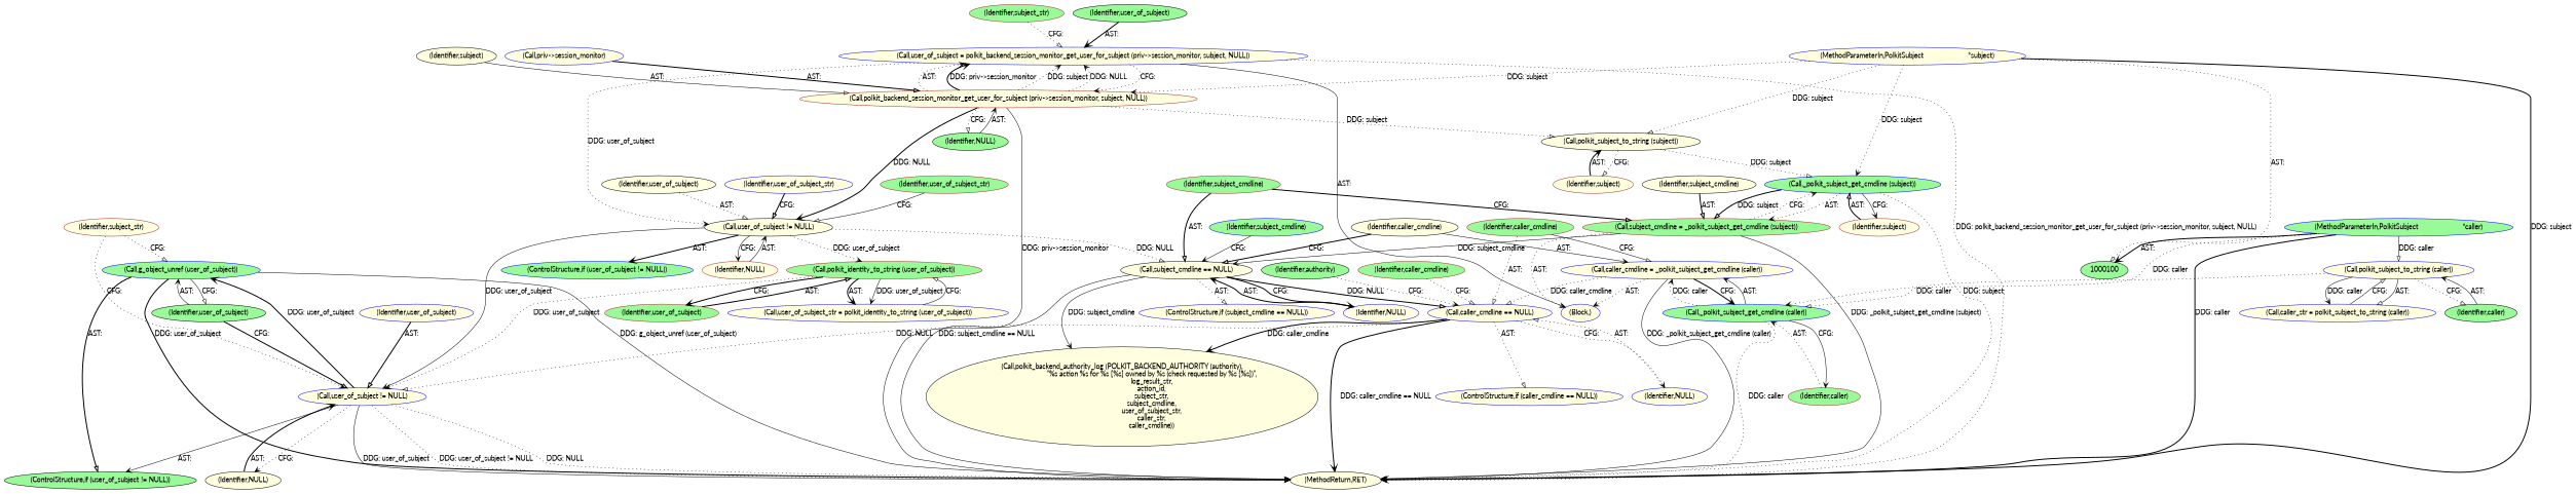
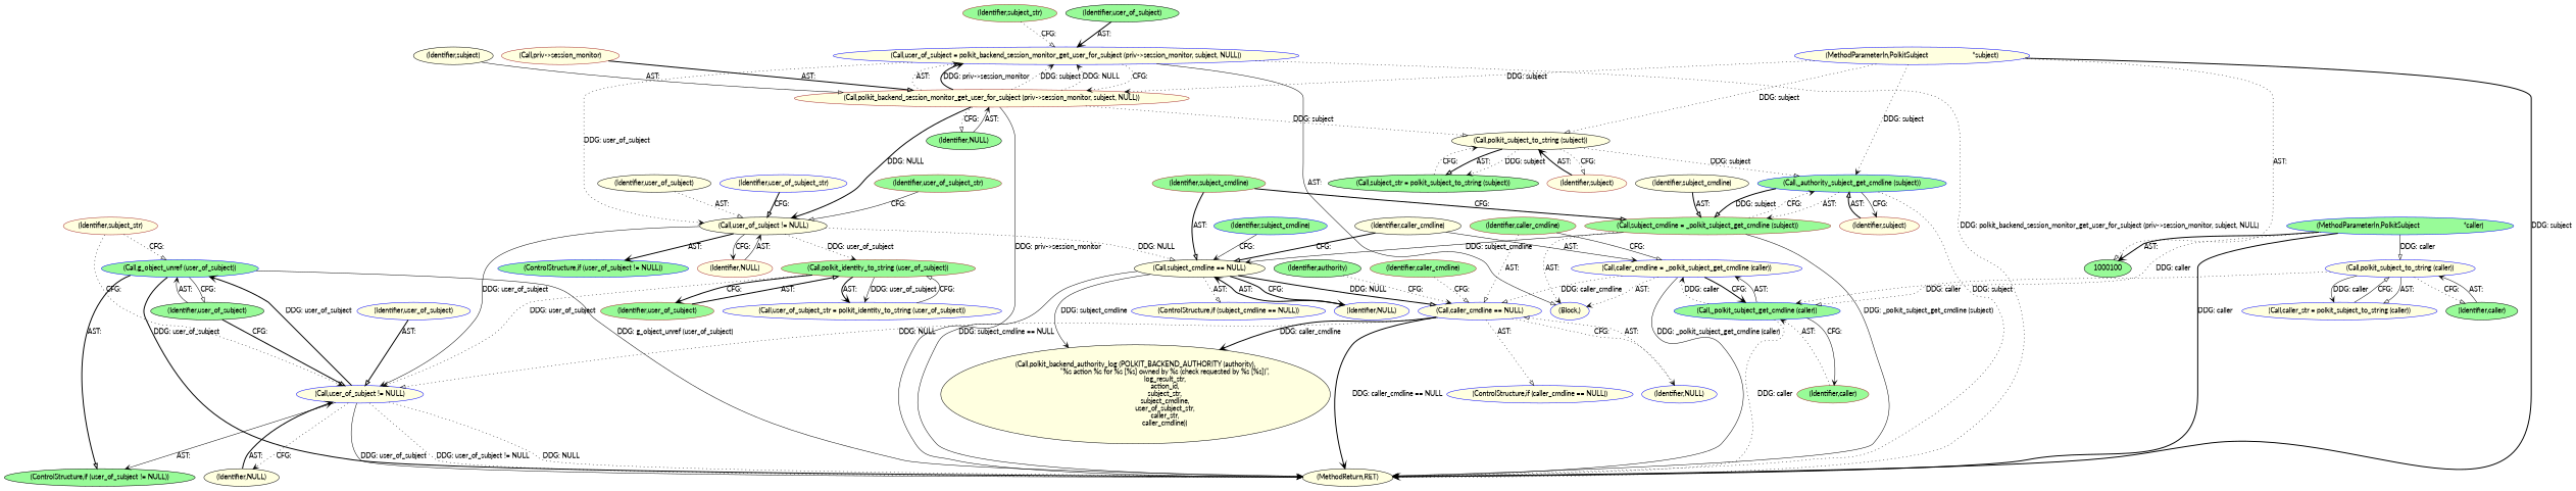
  digraph {
    fontname=Lato
    node [color=blue fillcolor=lightyellow fontname=Lato style=filled]
    edge [arrowhead=vee fontname=Lato style=dotted]
    n1 [fillcolor=palegreen label="(Call,g_object_unref (user_of_subject))"]
    n2 [color=black fillcolor=palegreen label="(ControlStructure,if (user_of_subject != NULL))"]
    n3 [color=black label="(MethodReturn,RET)"]
    n4 [color=black fillcolor=palegreen label="(Identifier,user_of_subject)"]
    n5 [label="(Call,user_of_subject != NULL)"]
    n6 [color=black label="(Identifier,NULL)"]
    n7 [color=black label="(Call,user_of_subject != NULL)"]
    n8 [color=brown fillcolor=palegreen label="(Call,polkit_identity_to_string (user_of_subject))"]
    n9 [color=black label="(Call,subject_cmdline == NULL)"]
    n10 [color=brown label="(Identifier,NULL)"]
    n11 [fillcolor=palegreen label="(ControlStructure,if (user_of_subject != NULL))"]
    n12 [color=brown fillcolor=palegreen label="(Identifier,user_of_subject)"]
    n13 [label="(Call,user_of_subject_str = polkit_identity_to_string (user_of_subject))"]
    n14 [label="(Call,caller_cmdline == NULL)"]
    n15 [color=black label="(Call,polkit_backend_authority_log (POLKIT_BACKEND_AUTHORITY (authority),\n                                \"%s action %s for %s [%s] owned by %s (check requested by %s [%s])\",\n                                log_result_str,\n                                action_id,\n                                subject_str,\n                                subject_cmdline,\n                                user_of_subject_str,\n                                caller_str,\n                                caller_cmdline))"]
    n16 [label="(Identifier,NULL)"]
    n17 [label="(ControlStructure,if (subject_cmdline == NULL))"]
    n18 [label="(Call,user_of_subject = polkit_backend_session_monitor_get_user_for_subject (priv->session_monitor, subject, NULL))"]
    n19 [color=brown label="(Call,polkit_backend_session_monitor_get_user_for_subject (priv->session_monitor, subject, NULL))"]
    n20 [label="(Block,)"]
    n21 [color=black label="(Call,polkit_subject_to_string (subject))"]
    n22 [color=black fillcolor=palegreen label="(Identifier,NULL)"]
-   n23 [fillcolor=palegreen label="(Call,_polkit_subject_get_cmdline (subject))"]
+   n23 [fillcolor=palegreen label="(Call,_authority_subject_get_cmdline (subject))"]
+   n24 [color=black fillcolor=palegreen label="(Call,subject_str = polkit_subject_to_string (subject))"]
    n25 [color=brown label="(Identifier,subject)"]
    n26 [label="(MethodParameterIn,PolkitSubject                        *subject)"]
    1000100 [color=black fillcolor=palegreen]
    n28 [color=brown fillcolor=palegreen label="(Call,subject_cmdline = _polkit_subject_get_cmdline (subject))"]
    n29 [color=brown label="(Identifier,subject)"]
    n30 [label="(ControlStructure,if (caller_cmdline == NULL))"]
    n31 [label="(Identifier,NULL)"]
    n32 [label="(Call,caller_cmdline = _polkit_subject_get_cmdline (caller))"]
    n33 [fillcolor=palegreen label="(Call,_polkit_subject_get_cmdline (caller))"]
    n34 [color=brown fillcolor=palegreen label="(Identifier,caller)"]
    n35 [label="(Call,polkit_subject_to_string (caller))"]
    n36 [label="(Call,caller_str = polkit_subject_to_string (caller))"]
    n37 [color=black fillcolor=palegreen label="(Identifier,caller)"]
    n38 [fillcolor=palegreen label="(MethodParameterIn,PolkitSubject                        *caller)"]
-   n39 [label="(Call,priv->session_monitor)"]
+   n39 [color=brown label="(Call,priv->session_monitor)"]
    n40 [color=black fillcolor=palegreen label="(Identifier,authority)"]
    n41 [label="(Identifier,user_of_subject_str)"]
    n42 [color=brown fillcolor=palegreen label="(Identifier,subject_str)"]
    n43 [color=brown fillcolor=palegreen label="(Identifier,caller_cmdline)"]
    n44 [color=brown fillcolor=palegreen label="(Identifier,user_of_subject_str)"]
    n45 [label="(Identifier,user_of_subject)"]
    n46 [color=brown fillcolor=palegreen label="(Identifier,subject_cmdline)"]
    n47 [fillcolor=palegreen label="(Identifier,subject_cmdline)"]
    n48 [color=black label="(Identifier,subject)"]
    n49 [color=black label="(Identifier,subject_cmdline)"]
    n50 [color=black label="(Identifier,caller_cmdline)"]
    n51 [color=brown fillcolor=palegreen label="(Identifier,caller_cmdline)"]
    n52 [color=black label="(Identifier,user_of_subject)"]
    n53 [color=brown label="(Identifier,subject_str)"]
    n54 [color=black fillcolor=palegreen label="(Identifier,user_of_subject)"]
    n1 -> n2 [arrowhead=onormal label="AST: " style=bold]
    n1 -> n3 [arrowhead=onormal label="DDG: user_of_subject" style=bold]
    n1 -> n3 [label="DDG: g_object_unref (user_of_subject)" style=solid]
    n1 -> n4 [arrowhead=onormal label="CFG: " style=solid]
    n4 -> n1 [label="AST: " style=solid]
    n4 -> n5 [arrowhead=onormal label="CFG: " style=bold]
    n5 -> n1 [label="DDG: user_of_subject" style=bold]
    n5 -> n2 [label="AST: " style=solid]
    n5 -> n3 [arrowhead=onormal label="DDG: NULL"]
    n5 -> n3 [arrowhead=onormal label="DDG: user_of_subject" style=solid]
    n5 -> n3 [label="DDG: user_of_subject != NULL"]
    n5 -> n6 [label="CFG: "]
    n6 -> n5 [label="AST: " style=bold]
    n7 -> n5 [label="DDG: user_of_subject" style=solid]
    n7 -> n8 [label="DDG: user_of_subject"]
    n7 -> n9 [arrowhead=onormal label="DDG: NULL"]
    n7 -> n10 [label="CFG: " style=solid]
    n7 -> n11 [label="AST: " style=bold]
    n8 -> n5 [label="DDG: user_of_subject"]
    n8 -> n12 [label="CFG: " style=bold]
    n8 -> n13 [label="AST: " style=bold]
    n8 -> n13 [label="DDG: user_of_subject" style=solid]
    n9 -> n3 [label="DDG: subject_cmdline == NULL" style=solid]
    n9 -> n14 [arrowhead=onormal label="DDG: NULL" style=bold]
    n9 -> n15 [label="DDG: subject_cmdline" style=solid]
    n9 -> n16 [label="CFG: " style=bold]
    n9 -> n17 [arrowhead=onormal label="AST: "]
    n10 -> n7 [label="AST: " style=solid]
    n12 -> n8 [arrowhead=onormal label="AST: " style=bold]
    n13 -> n8 [arrowhead=onormal label="CFG: " style=solid]
    n14 -> n3 [label="DDG: caller_cmdline == NULL" style=bold]
    n14 -> n5 [arrowhead=onormal label="DDG: NULL"]
    n14 -> n15 [label="DDG: caller_cmdline" style=bold]
    n14 -> n30 [arrowhead=onormal label="AST: "]
    n14 -> n31 [label="CFG: "]
    n16 -> n9 [label="AST: " style=bold]
    n18 -> n3 [label="DDG: polkit_backend_session_monitor_get_user_for_subject (priv->session_monitor, subject, NULL)"]
    n18 -> n7 [label="DDG: user_of_subject"]
    n18 -> n19 [label="CFG: "]
    n18 -> n20 [arrowhead=onormal label="AST: " style=solid]
    n19 -> n3 [label="DDG: priv->session_monitor" style=solid]
    n19 -> n7 [label="DDG: NULL" style=bold]
    n19 -> n18 [label="AST: "]
    n19 -> n18 [label="DDG: priv->session_monitor" style=bold]
    n19 -> n18 [label="DDG: subject"]
    n19 -> n18 [label="DDG: NULL"]
    n19 -> n21 [arrowhead=onormal label="DDG: subject"]
    n19 -> n22 [arrowhead=onormal label="CFG: "]
    n21 -> n23 [arrowhead=onormal label="DDG: subject"]
+   n21 -> n24 [arrowhead=onormal label="AST: " style=bold]
+   n21 -> n24 [label="DDG: subject"]
    n21 -> n25 [arrowhead=onormal label="CFG: "]
    n22 -> n19 [label="AST: " style=solid]
    n23 -> n3 [label="DDG: subject"]
    n23 -> n28 [label="AST: "]
    n23 -> n28 [arrowhead=onormal label="DDG: subject" style=bold]
    n23 -> n29 [label="CFG: " style=solid]
+   n24 -> n21 [label="CFG: "]
    n25 -> n21 [label="AST: " style=bold]
    n26 -> n3 [arrowhead=onormal label="DDG: subject" style=bold]
    n26 -> n19 [label="DDG: subject"]
    n26 -> n21 [arrowhead=onormal label="DDG: subject"]
    n26 -> n23 [label="DDG: subject"]
    n26 -> 1000100 [arrowhead=onormal label="AST: "]
    n28 -> n3 [label="DDG: _polkit_subject_get_cmdline (subject)" style=solid]
    n28 -> n9 [label="DDG: subject_cmdline" style=solid]
    n28 -> n20 [label="AST: "]
    n28 -> n23 [label="CFG: "]
    n29 -> n23 [arrowhead=onormal label="AST: " style=bold]
    n31 -> n14 [arrowhead=onormal label="AST: "]
    n32 -> n3 [label="DDG: _polkit_subject_get_cmdline (caller)" style=solid]
    n32 -> n14 [arrowhead=onormal label="DDG: caller_cmdline"]
    n32 -> n20 [label="AST: "]
    n32 -> n33 [label="CFG: " style=bold]
    n33 -> n3 [label="DDG: caller"]
    n33 -> n32 [label="AST: " style=solid]
    n33 -> n32 [label="DDG: caller"]
    n33 -> n34 [label="CFG: " style=solid]
    n34 -> n33 [label="AST: "]
    n35 -> n33 [arrowhead=onormal label="DDG: caller"]
    n35 -> n36 [arrowhead=onormal label="AST: " style=solid]
    n35 -> n36 [label="DDG: caller" style=solid]
    n35 -> n37 [arrowhead=onormal label="CFG: "]
    n36 -> n35 [arrowhead=onormal label="CFG: " style=solid]
    n37 -> n35 [label="AST: " style=solid]
    n38 -> n3 [label="DDG: caller" style=bold]
    n38 -> 1000100 [label="AST: " style=bold]
    n38 -> n33 [label="DDG: caller"]
    n38 -> n35 [arrowhead=onormal label="DDG: caller" style=solid]
    n39 -> n19 [arrowhead=onormal label="AST: " style=bold]
    n40 -> n14 [label="CFG: "]
    n41 -> n7 [arrowhead=onormal label="CFG: " style=bold]
    n42 -> n18 [arrowhead=onormal label="CFG: "]
    n43 -> n14 [arrowhead=onormal label="AST: "]
    n43 -> n32 [arrowhead=onormal label="CFG: " style=solid]
    n44 -> n7 [arrowhead=onormal label="CFG: " style=solid]
    n45 -> n5 [arrowhead=onormal label="AST: " style=bold]
    n46 -> n9 [arrowhead=onormal label="AST: " style=bold]
    n46 -> n28 [arrowhead=onormal label="CFG: " style=bold]
    n47 -> n9 [label="CFG: " style=solid]
    n48 -> n19 [arrowhead=onormal label="AST: " style=solid]
    n49 -> n28 [arrowhead=onormal label="AST: " style=bold]
    n50 -> n9 [arrowhead=onormal label="CFG: " style=bold]
    n50 -> n32 [label="AST: " style=solid]
    n51 -> n14 [arrowhead=onormal label="CFG: "]
    n52 -> n7 [arrowhead=onormal label="AST: "]
    n53 -> n1 [arrowhead=onormal label="CFG: "]
    n53 -> n5 [label="CFG: "]
    n54 -> n18 [label="AST: " style=bold]
  }
